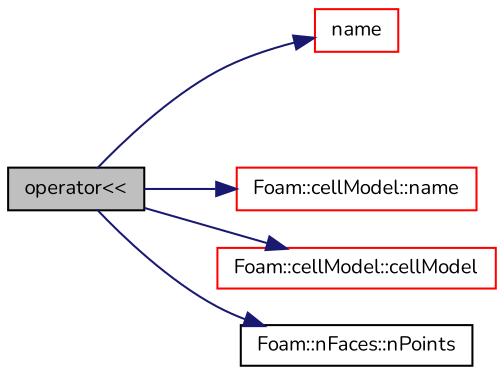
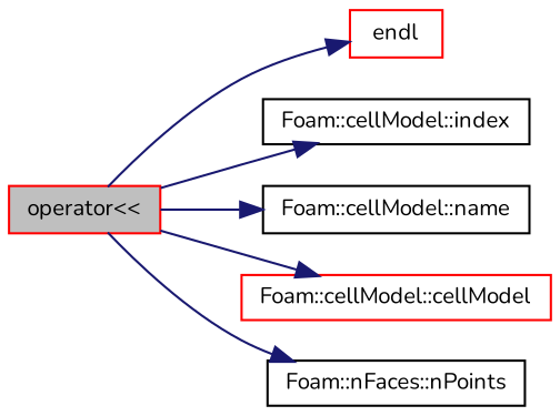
  digraph {
    fontname=Nunito
    rankdir=LR
    node [color=black fontname=Nunito fontsize=10 shape=record]
    edge [color=midnightblue fontname=Nunito fontsize=10 labelfontname=FreeSans labelfontsize=10 style=solid]
-   n1 [fillcolor=grey75 fontcolor=black height=0.2 label="operator\<\<" style=filled width=0.4]
-   n2 [color=red height=0.2 label=name width=0.4]
-   n4 [color=red height=0.2 label="Foam::cellModel::name" width=0.4]
+   n1 [color=red fillcolor=grey75 fontcolor=black height=0.2 label="operator\<\<" style=filled width=0.4]
+   n2 [color=red height=0.2 label=endl width=0.4]
+   n3 [height=0.2 label="Foam::cellModel::index" width=0.4]
+   n4 [height=0.2 label="Foam::cellModel::name" width=0.4]
    n5 [color=red height=0.2 label="Foam::cellModel::cellModel" width=0.4]
    n6 [height=0.2 label="Foam::nFaces::nPoints" width=0.4]
    n1 -> n2
+   n1 -> n3
    n1 -> n4
    n1 -> n5
    n1 -> n6
  }
